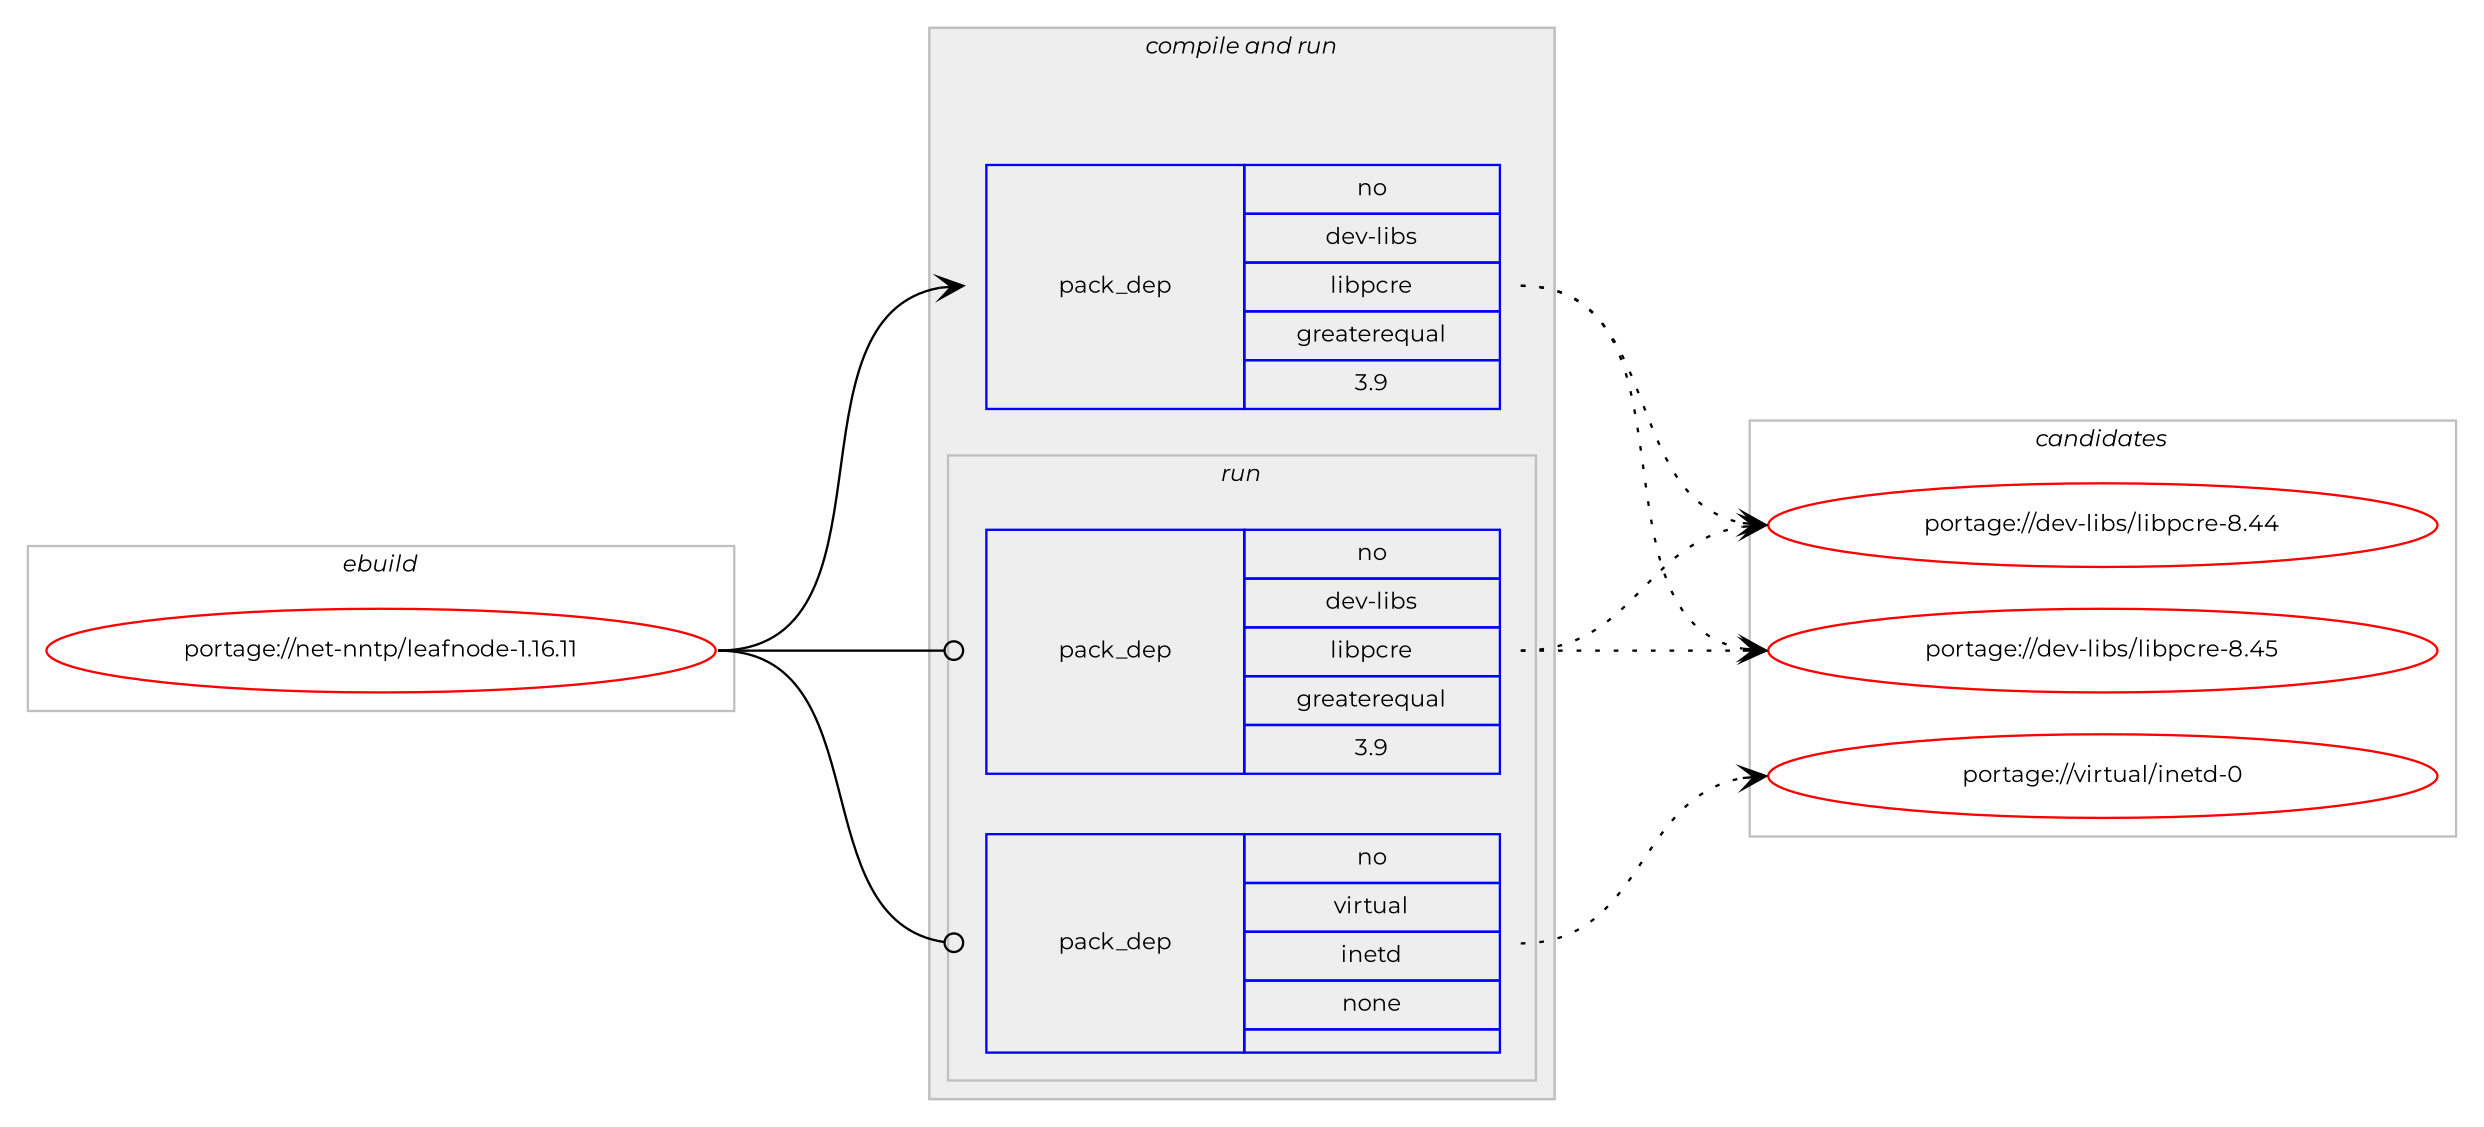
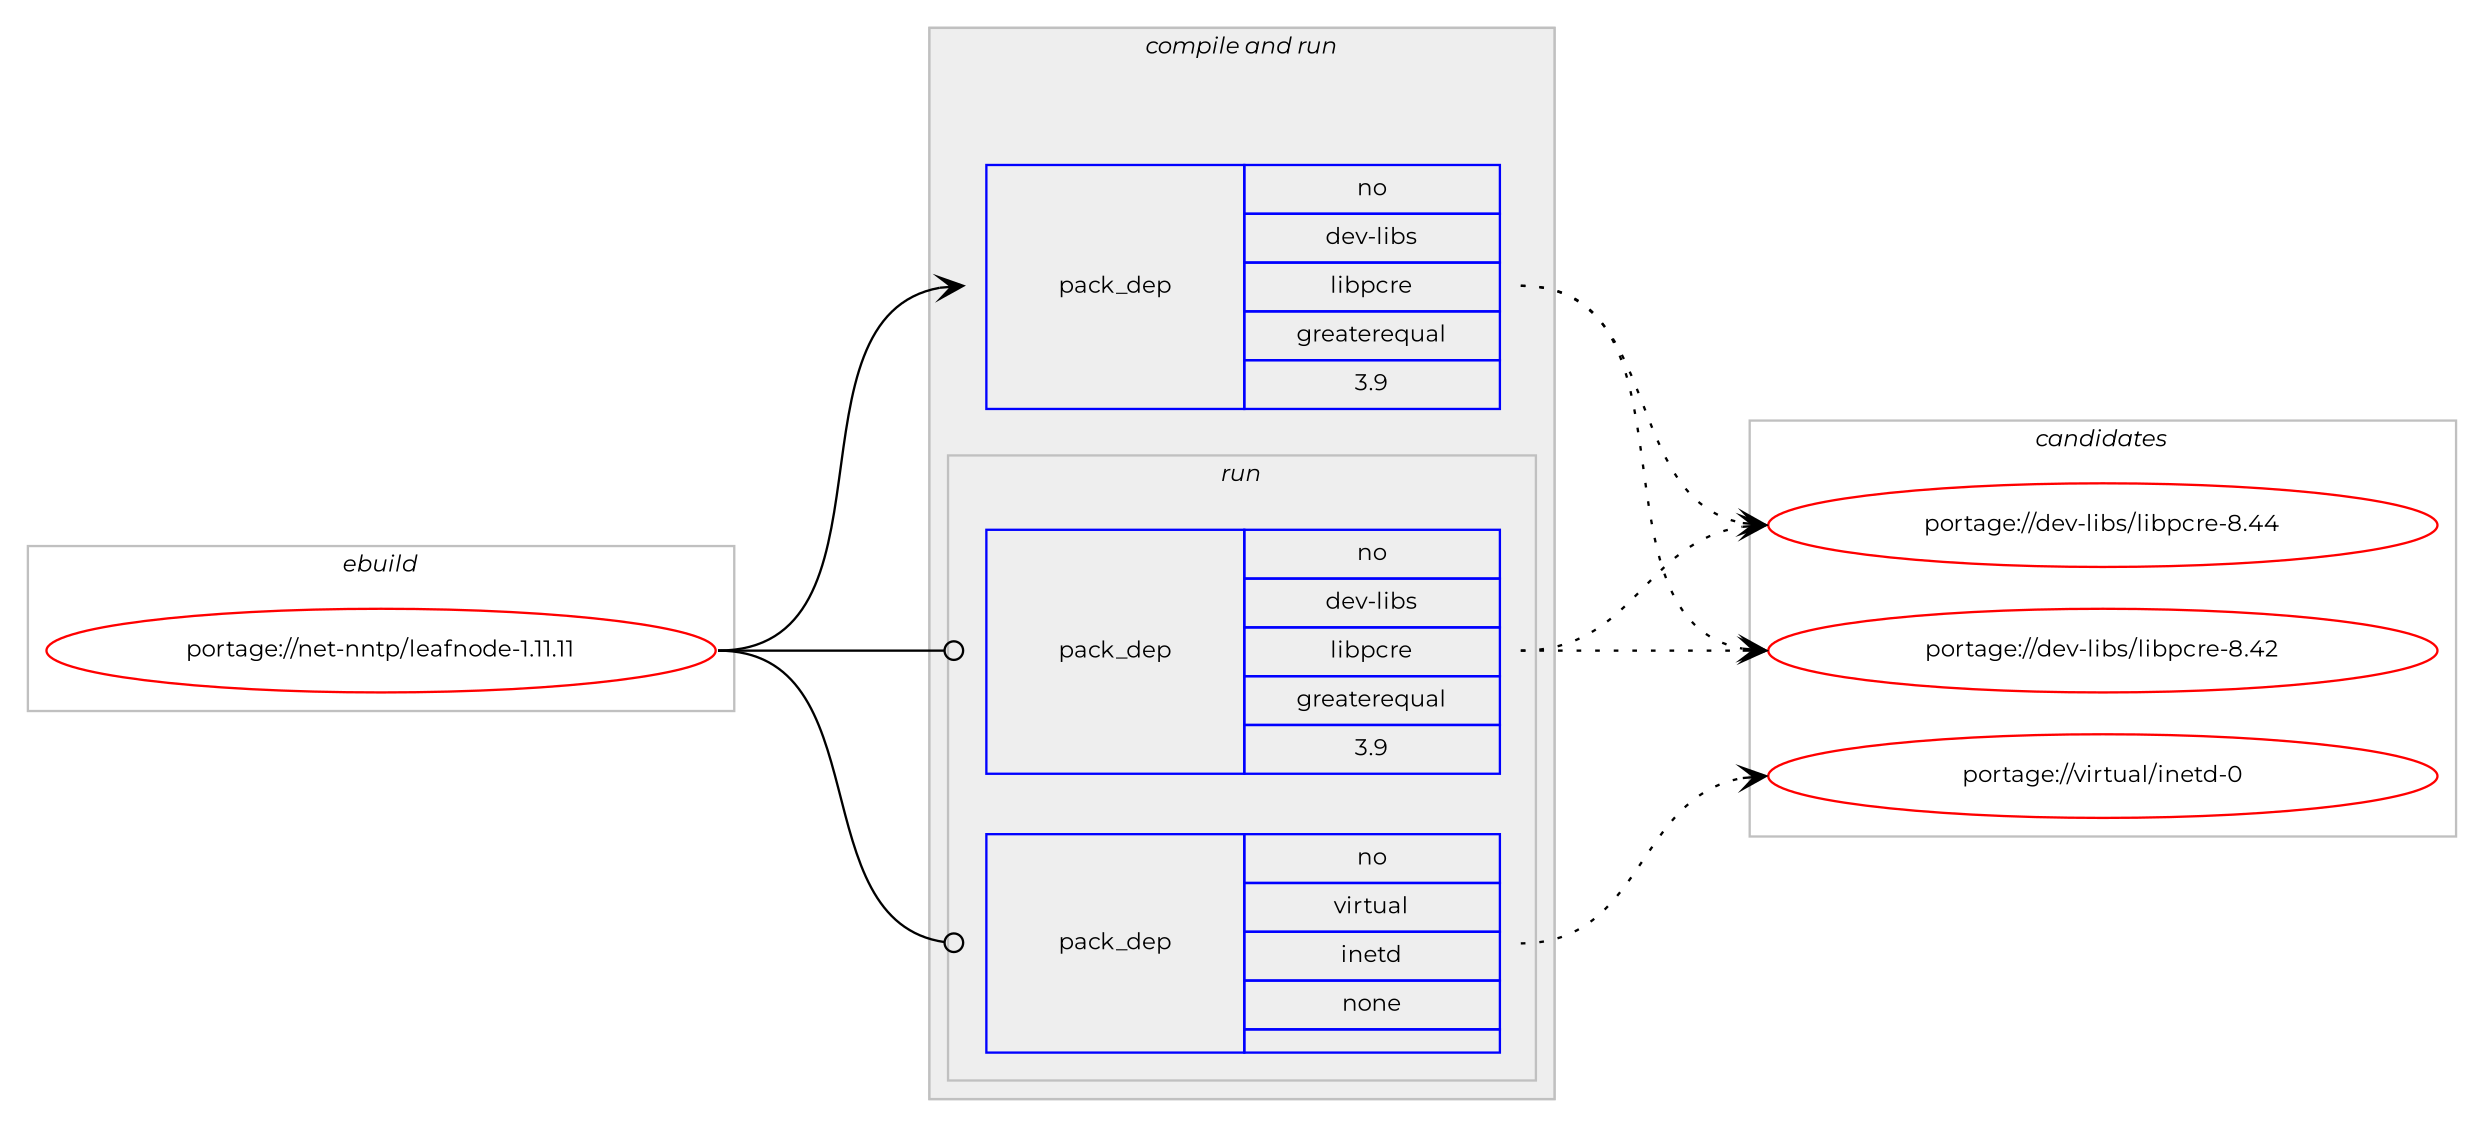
  digraph {
    compound=true
    concentrate=true
    fontname=Montserrat
    fontsize=10
    newrank=true
    rankdir=LR
    ranksep=1.5
    node [color=red fontname=Montserrat fontsize=10]
    edge [arrowhead=vee fontname=Montserrat headport=w style=dotted tailport=e weight=100]
-   n1 [label="portage://net-nntp/leafnode-1.16.11" width=4]
+   n1 [label="portage://net-nntp/leafnode-1.11.11" width=4]
    n2 [color=blue label=<<TABLE BORDER="0" CELLBORDER="1" CELLSPACING="0" CELLPADDING="4" WIDTH="220"><TR><TD ROWSPAN="6" CELLPADDING="30">pack_dep</TD></TR><TR><TD WIDTH="110">no</TD></TR><TR><TD>dev-libs</TD></TR><TR><TD>libpcre</TD></TR><TR><TD>greaterequal</TD></TR><TR><TD>3.9</TD></TR></TABLE>> shape=none]
    n3 [color=blue label=<<TABLE BORDER="0" CELLBORDER="1" CELLSPACING="0" CELLPADDING="4" WIDTH="220"><TR><TD ROWSPAN="6" CELLPADDING="30">pack_dep</TD></TR><TR><TD WIDTH="110">no</TD></TR><TR><TD>dev-libs</TD></TR><TR><TD>libpcre</TD></TR><TR><TD>greaterequal</TD></TR><TR><TD>3.9</TD></TR></TABLE>> shape=none]
    n4 [color=blue label=<<TABLE BORDER="0" CELLBORDER="1" CELLSPACING="0" CELLPADDING="4" WIDTH="220"><TR><TD ROWSPAN="6" CELLPADDING="30">pack_dep</TD></TR><TR><TD WIDTH="110">no</TD></TR><TR><TD>virtual</TD></TR><TR><TD>inetd</TD></TR><TR><TD>none</TD></TR><TR><TD></TD></TR></TABLE>> shape=none]
    n5 [label="portage://dev-libs/libpcre-8.44" width=4]
-   n6 [label="portage://dev-libs/libpcre-8.45" width=4]
+   n6 [label="portage://dev-libs/libpcre-8.42" width=4]
    n7 [label="portage://virtual/inetd-0" width=4]
    subgraph cluster_1 {
      color=gray
      label=<<i>ebuild</i>>
      rank=same
      n1
    }
    subgraph cluster_2 {
      color=gray
      label=<<i>dependencies</i>>
      subgraph cluster_3 {
        color=gray
        fillcolor="#eeeeee"
        label=<<i>compile</i>>
        style=filled
        subgraph sub_4 {
          color=gray
          fillcolor="#eeeeee"
          label=<<i>compile</i>>
          style=filled
          n2
        }
      }
      subgraph cluster_5 {
        color=gray
        fillcolor="#eeeeee"
        label=<<i>compile and run</i>>
        style=filled
      }
      subgraph cluster_6 {
        color=gray
        fillcolor="#eeeeee"
        label=<<i>run</i>>
        style=filled
        subgraph sub_7 {
          color=gray
          fillcolor="#eeeeee"
          label=<<i>run</i>>
          style=filled
          n3
        }
        subgraph sub_8 {
          color=gray
          fillcolor="#eeeeee"
          label=<<i>run</i>>
          style=filled
          n4
        }
      }
    }
    subgraph cluster_9 {
      color=gray
      label=<<i>candidates</i>>
      rank=same
      subgraph sub_10 {
        color=black
        label=<<i>candidates</i>>
        nodesep=1
        rank=same
        n5
        n6
      }
      subgraph sub_11 {
        color=black
        label=<<i>candidates</i>>
        nodesep=1
        rank=same
        n5
        n6
      }
      subgraph sub_12 {
        color=black
        label=<<i>candidates</i>>
        nodesep=1
        rank=same
        n7
      }
    }
    n1 -> n2 [style=solid weight=20]
    n1 -> n3 [arrowhead=odot style=solid weight=20]
    n1 -> n4 [arrowhead=odot style=solid weight=20]
    n2 -> n5
    n2 -> n6
    n3 -> n5
    n3 -> n6
    n4 -> n7
  }
